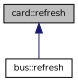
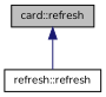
  digraph {
    rankdir=TB
    fontname=Nunito
    node [color=black fontname=Nunito fontsize=10 shape=record style=filled]
    n1 [fillcolor=grey75 fontcolor=black height=0.2 label="card::refresh" width=0.4]
-   n2 [fillcolor=white height=0.2 label="bus::refresh" width=0.4]
+   n2 [fillcolor=white height=0.2 label="refresh::refresh" width=0.4]
    n1 -> n2 [color=midnightblue dir=back fontname=Nunito fontsize=10 labelfontname=Helvetica labelfontsize=10 style=solid]
  }
